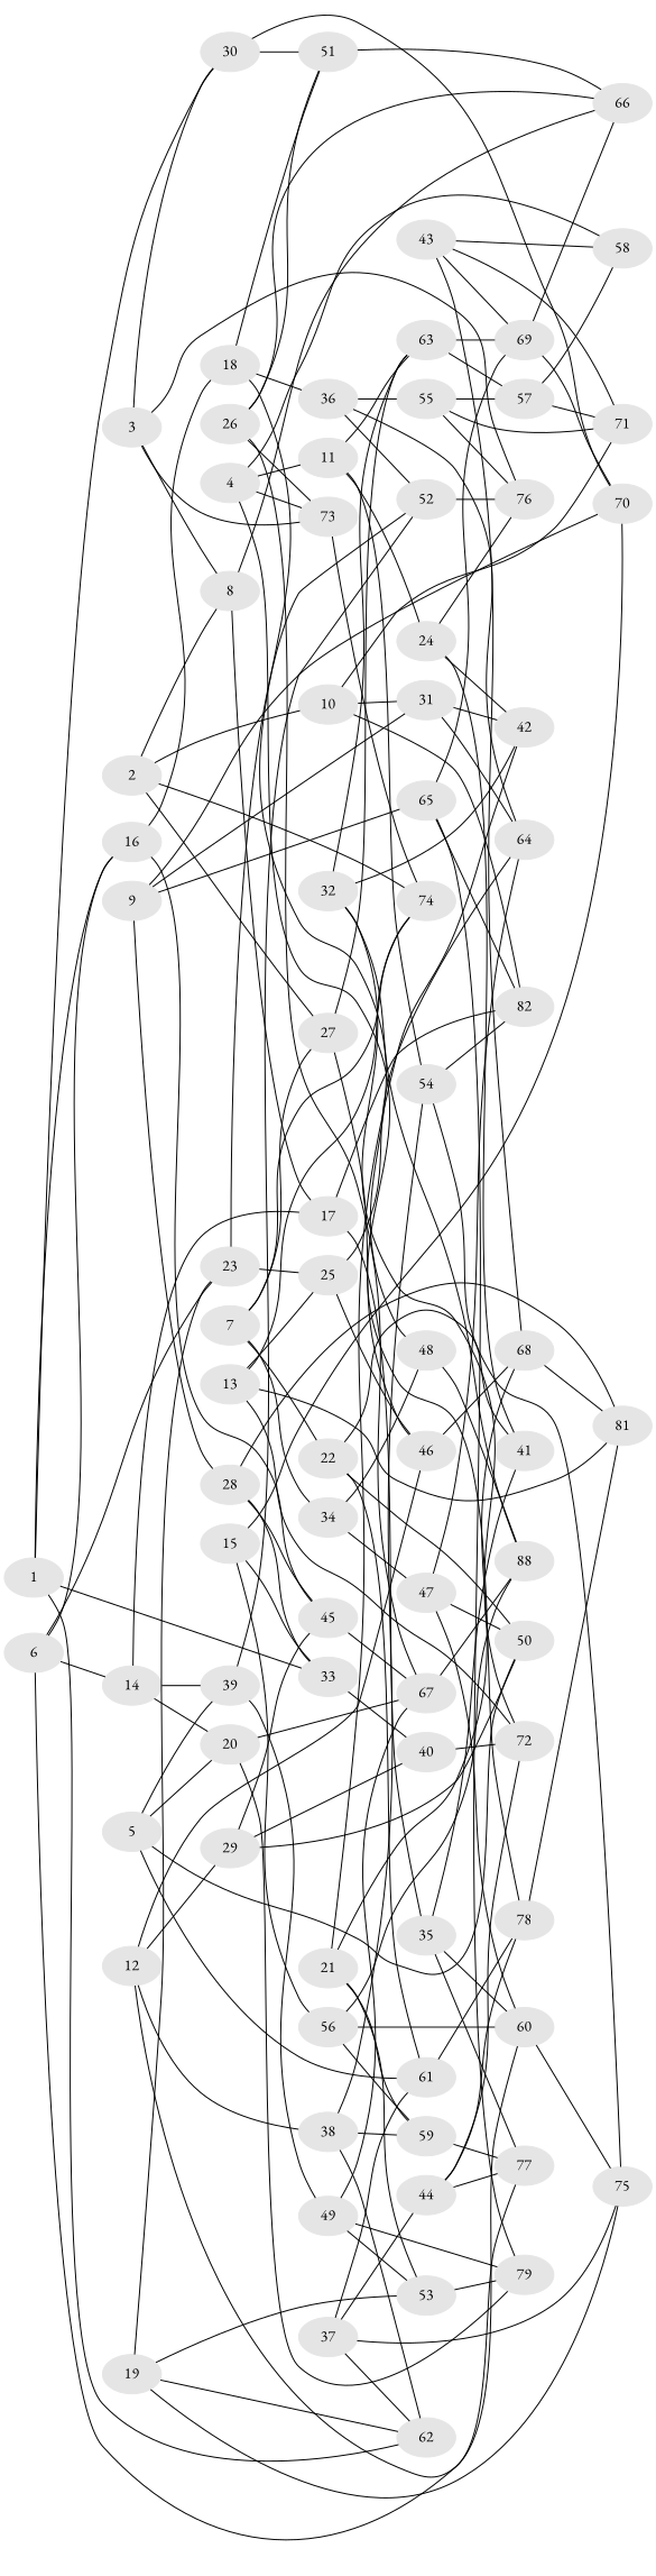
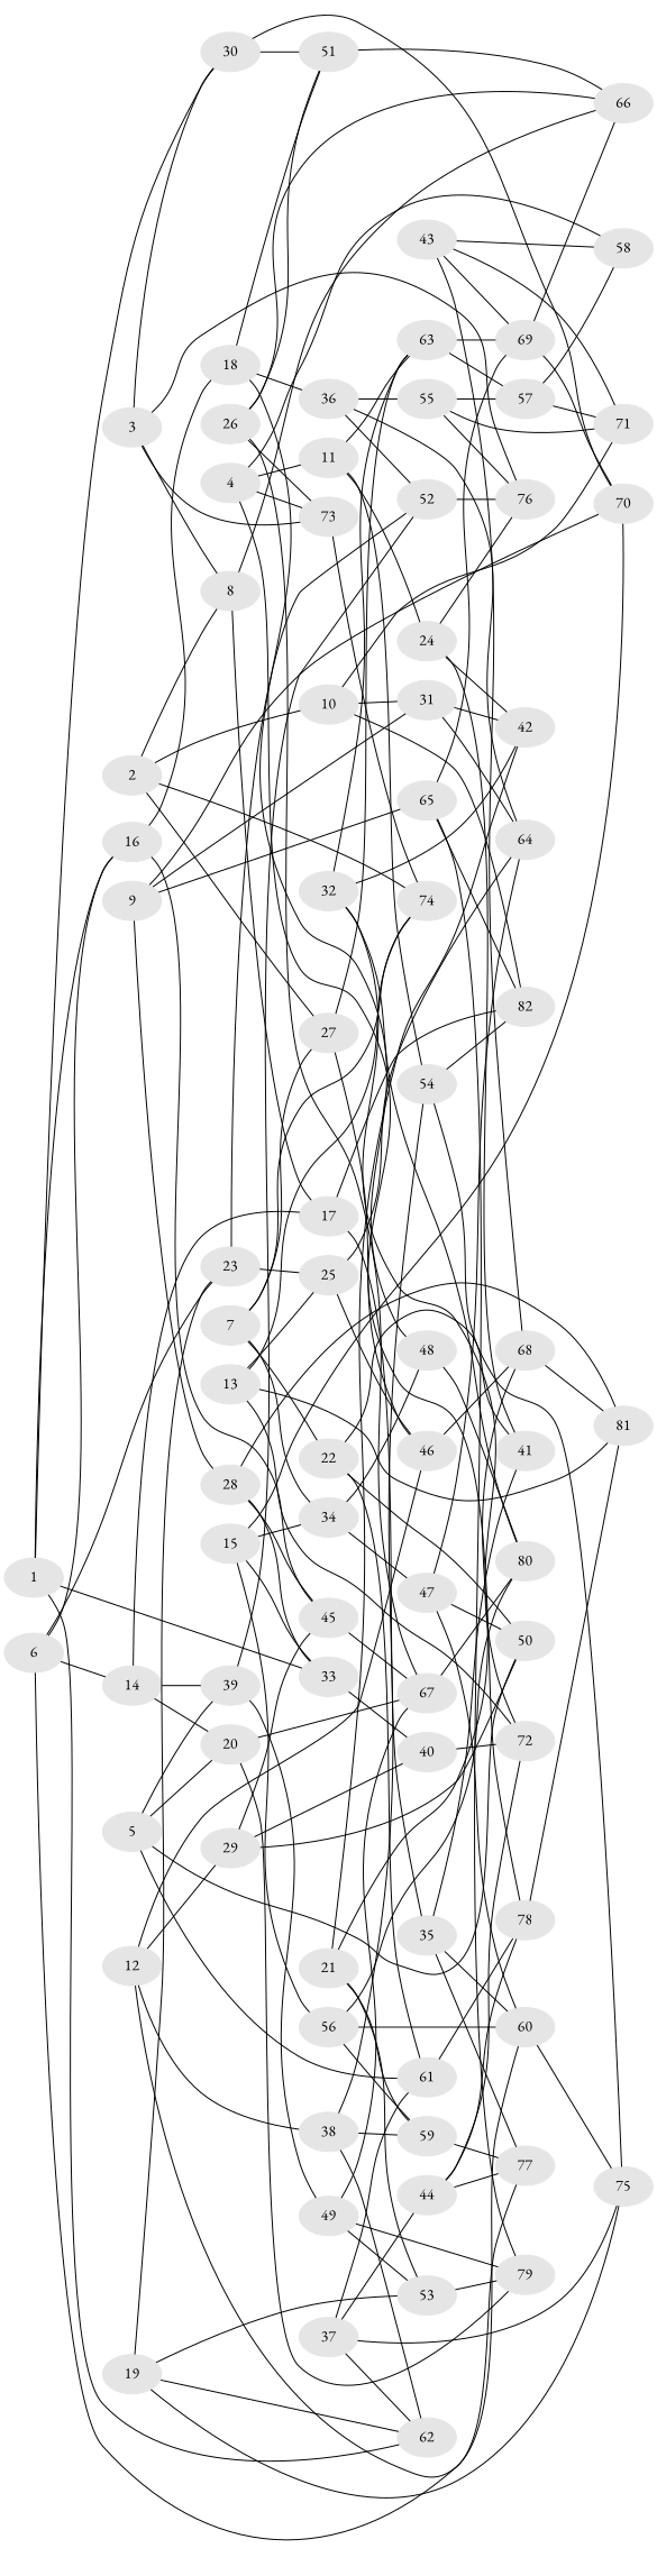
  graph {
    fontname="EB Garamond"
    rankdir=LR
    node [color=gray90 fontname="EB Garamond" style=filled]
    edge [fontname="EB Garamond"]
    1
    16
    30
    33
    62
    18
    45
    70
    51
    40
    2
    8
    10
    27
    74
    17
    66
    31
    71
    82
    63
    46
    3
    73
    76
    4
    11
    58
    78
    24
    54
    81
    5
    20
    39
    50
    61
    67
    79
    52
    49
    6
    14
    23
    60
    25
    75
    7
    22
    34
    41
    48
    47
    35
    9
    28
    65
    42
    64
    69
    57
    12
    29
    38
    77
    59
    68
    13
    72
    15
    56
-   80 [label=88]
+   80
    36
    55
    19
    53
    21
    26
    32
    37
    44
    43
    1 -- 16
    1 -- 30
    1 -- 33
    1 -- 62
    16 -- 18
    16 -- 45
    30 -- 70
    30 -- 51
    33 -- 40
    18 -- 51
    18 -- 48
    18 -- 36
    45 -- 67
    51 -- 66
    40 -- 72
    2 -- 8
    2 -- 10
    2 -- 27
    2 -- 74
    8 -- 17
    8 -- 66
    10 -- 31
    10 -- 71
    10 -- 82
    27 -- 63
    27 -- 46
    17 -- 82
    17 -- 35
    31 -- 42
    31 -- 64
    63 -- 69
    63 -- 57
    46 -- 68
    3 -- 30
    3 -- 8
    3 -- 73
    3 -- 76
    73 -- 74
    4 -- 73
    4 -- 11
    4 -- 58
    4 -- 78
    11 -- 63
    11 -- 24
    11 -- 54
    78 -- 81
    24 -- 76
    24 -- 41
    24 -- 42
    54 -- 82
    54 -- 75
    5 -- 20
    5 -- 39
    5 -- 50
    5 -- 61
    20 -- 67
    20 -- 79
    39 -- 52
    39 -- 49
    61 -- 78
    67 -- 80
    52 -- 76
    49 -- 67
    49 -- 79
    49 -- 53
    6 -- 16
    6 -- 14
    6 -- 23
    6 -- 60
    14 -- 17
    14 -- 20
    14 -- 39
    23 -- 52
    23 -- 25
    60 -- 75
    25 -- 46
    25 -- 64
    7 -- 27
    7 -- 74
    7 -- 22
    7 -- 34
    22 -- 50
    22 -- 61
    22 -- 41
    34 -- 48
    34 -- 47
    48 -- 80
    47 -- 50
    47 -- 60
    47 -- 64
    35 -- 60
    35 -- 41
    35 -- 77
    9 -- 70
    9 -- 31
    9 -- 28
    9 -- 65
    28 -- 33
    28 -- 45
    28 -- 81
    65 -- 82
    65 -- 79
    65 -- 69
    69 -- 70
    69 -- 66
    57 -- 71
    57 -- 58
    12 -- 46
    12 -- 29
    12 -- 38
    12 -- 77
    29 -- 45
    29 -- 40
    29 -- 50
    38 -- 62
    38 -- 54
    38 -- 59
    59 -- 77
    68 -- 81
    13 -- 74
    13 -- 81
    13 -- 25
    13 -- 72
    15 -- 33
    15 -- 70
+   15 -- 34
    15 -- 56
    56 -- 60
    56 -- 59
    56 -- 80
    36 -- 52
    36 -- 64
    36 -- 55
    55 -- 71
    55 -- 76
    55 -- 57
    19 -- 62
    19 -- 23
    19 -- 75
    19 -- 53
    53 -- 79
    21 -- 42
    21 -- 59
    21 -- 68
    21 -- 53
    26 -- 51
    26 -- 66
    26 -- 73
    26 -- 67
    32 -- 63
    32 -- 42
    32 -- 72
    32 -- 80
    37 -- 62
    37 -- 61
    37 -- 75
    37 -- 44
    44 -- 78
    44 -- 77
    44 -- 72
    43 -- 71
    43 -- 58
    43 -- 69
    43 -- 68
  }
